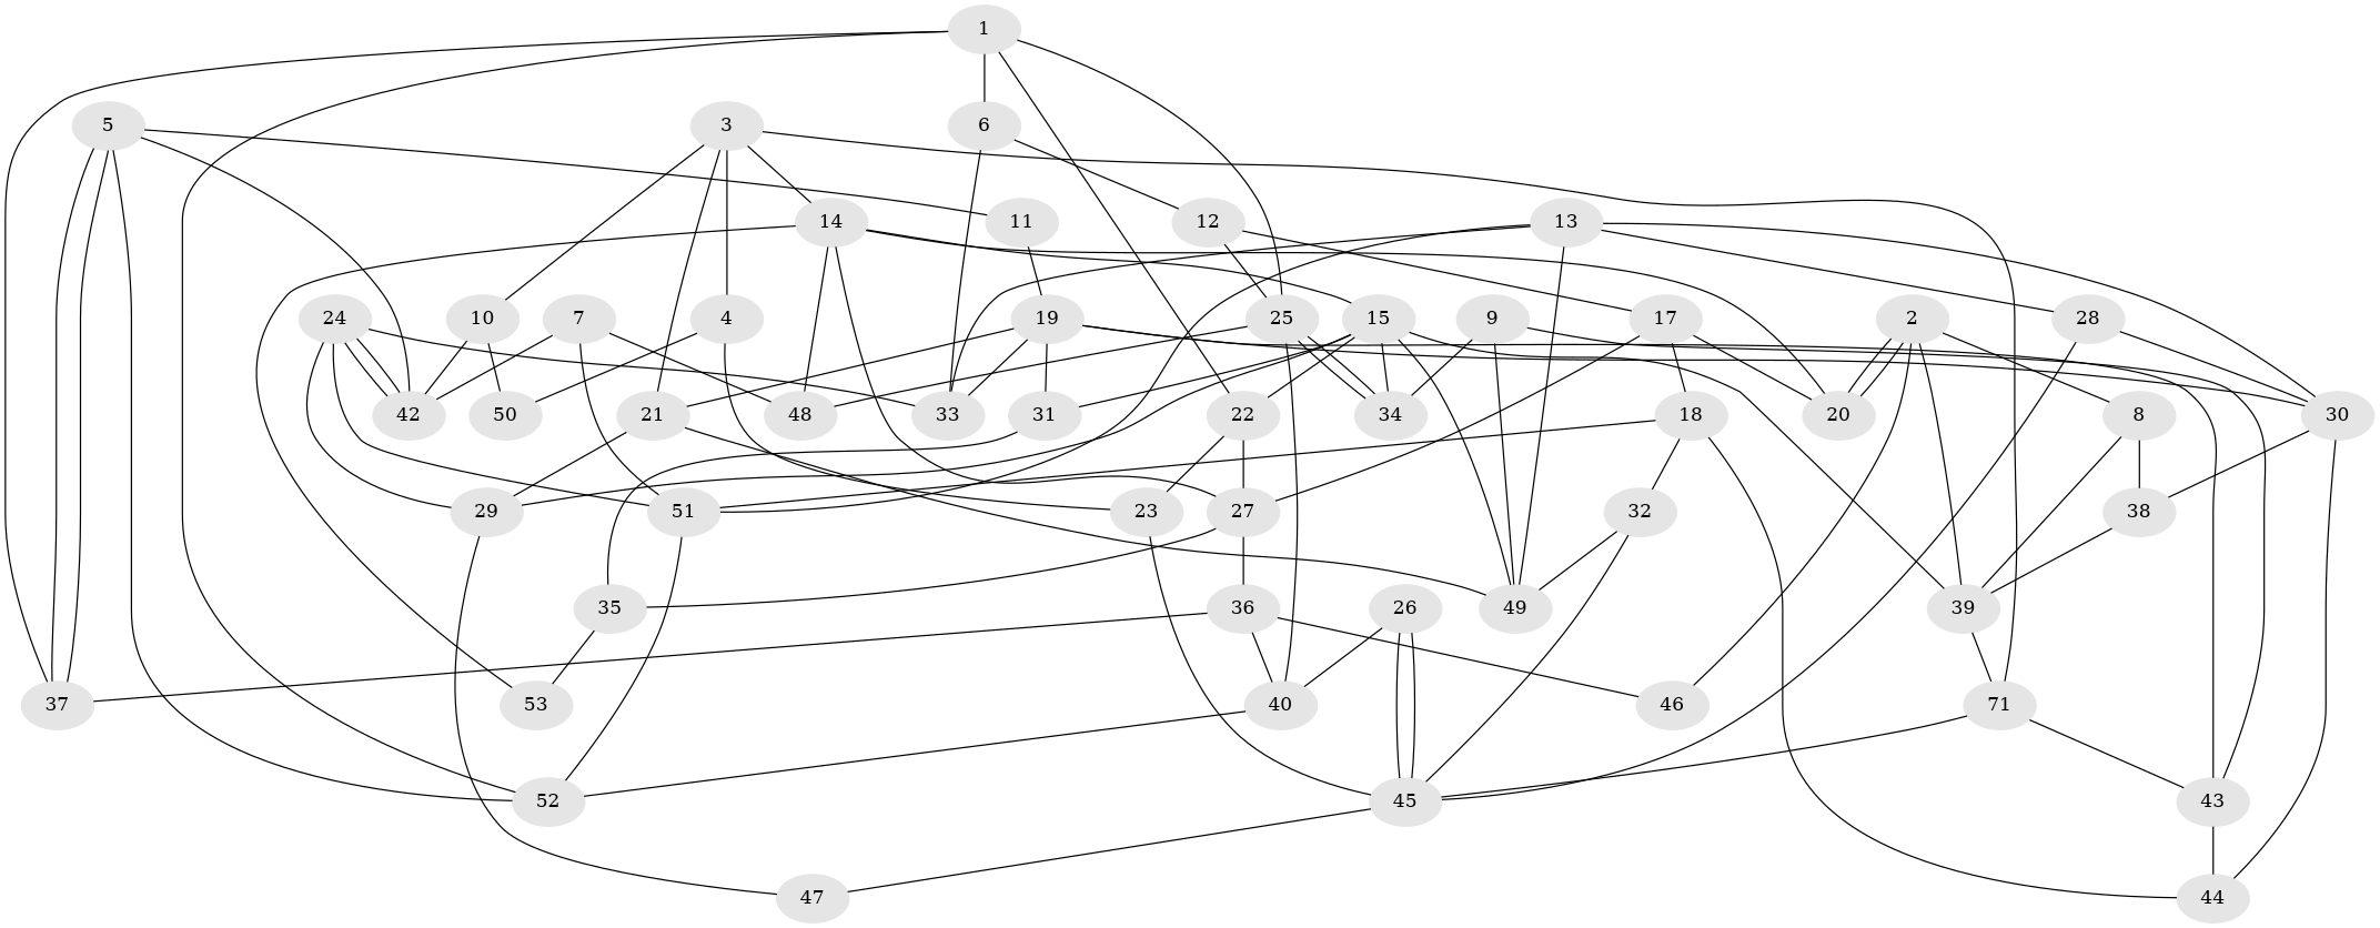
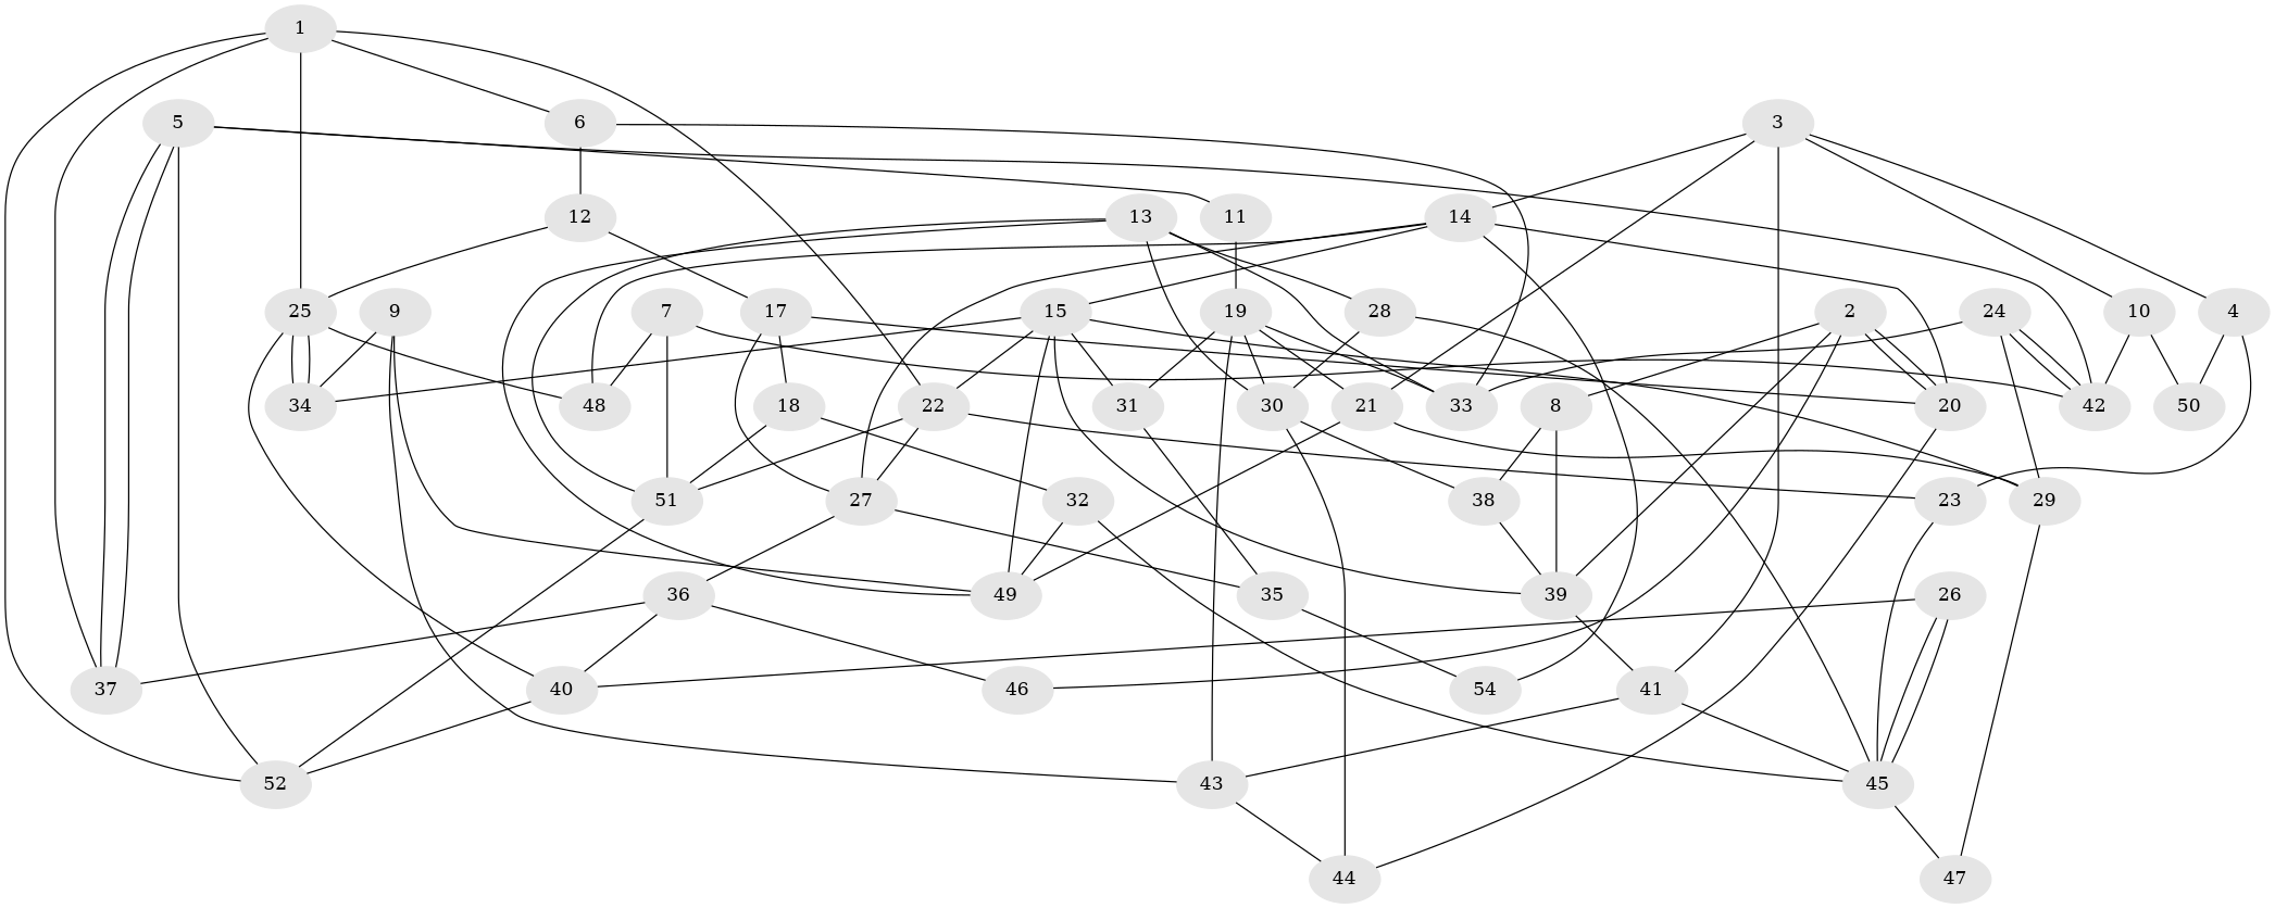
  graph {
    node [color=gray90 style=filled]
    1
    6
    22
    25
    37
    52
    12
    33
    23
    51
    27
    48
    34
    40
    2
    8
    20
    39
    46
    38
-   41 [label=71]
+   41
    3
    4
    10
    14
    21
    50
    42
    15
-   53
+   53 [label=54]
    49
    29
    43
    45
    5
    11
    19
    17
    7
    9
    44
    30
    31
    18
    13
    28
    35
    36
    47
    32
    24
    26
    1 -- 6
    1 -- 22
    1 -- 25
    1 -- 37
    1 -- 52
    6 -- 12
    6 -- 33
    22 -- 23
-   24 -- 51
+   22 -- 51
    22 -- 27
    25 -- 48
    25 -- 34
    25 -- 34
    25 -- 40
    12 -- 25
    12 -- 17
    23 -- 45
    51 -- 52
    27 -- 35
    27 -- 36
    40 -- 52
    2 -- 8
    2 -- 20
    2 -- 20
    2 -- 39
    2 -- 46
    8 -- 39
    8 -- 38
    39 -- 41
    38 -- 39
    41 -- 43
    41 -- 45
    3 -- 41
    3 -- 4
    3 -- 10
    3 -- 14
    3 -- 21
    4 -- 23
    4 -- 50
    10 -- 50
    10 -- 42
    14 -- 27
    14 -- 48
    14 -- 20
    14 -- 15
    14 -- 53
    21 -- 49
    21 -- 29
    15 -- 22
    15 -- 34
    15 -- 39
    15 -- 49
    15 -- 29
    15 -- 31
    29 -- 47
    43 -- 44
    45 -- 47
    5 -- 37
    5 -- 37
    5 -- 52
    5 -- 42
    5 -- 11
    11 -- 19
    19 -- 33
    19 -- 21
    19 -- 43
    19 -- 30
    19 -- 31
    17 -- 27
    17 -- 20
    17 -- 18
    7 -- 51
    7 -- 48
    7 -- 42
    9 -- 34
    9 -- 49
    9 -- 43
    30 -- 38
    30 -- 44
    31 -- 35
    18 -- 51
-   18 -- 44
+   20 -- 44
    18 -- 32
    13 -- 33
    13 -- 51
    13 -- 49
    13 -- 30
    13 -- 28
    28 -- 45
    28 -- 30
    35 -- 53
    36 -- 37
    36 -- 40
    36 -- 46
    32 -- 49
    32 -- 45
    24 -- 33
    24 -- 42
    24 -- 42
    24 -- 29
    26 -- 40
    26 -- 45
    26 -- 45
  }
